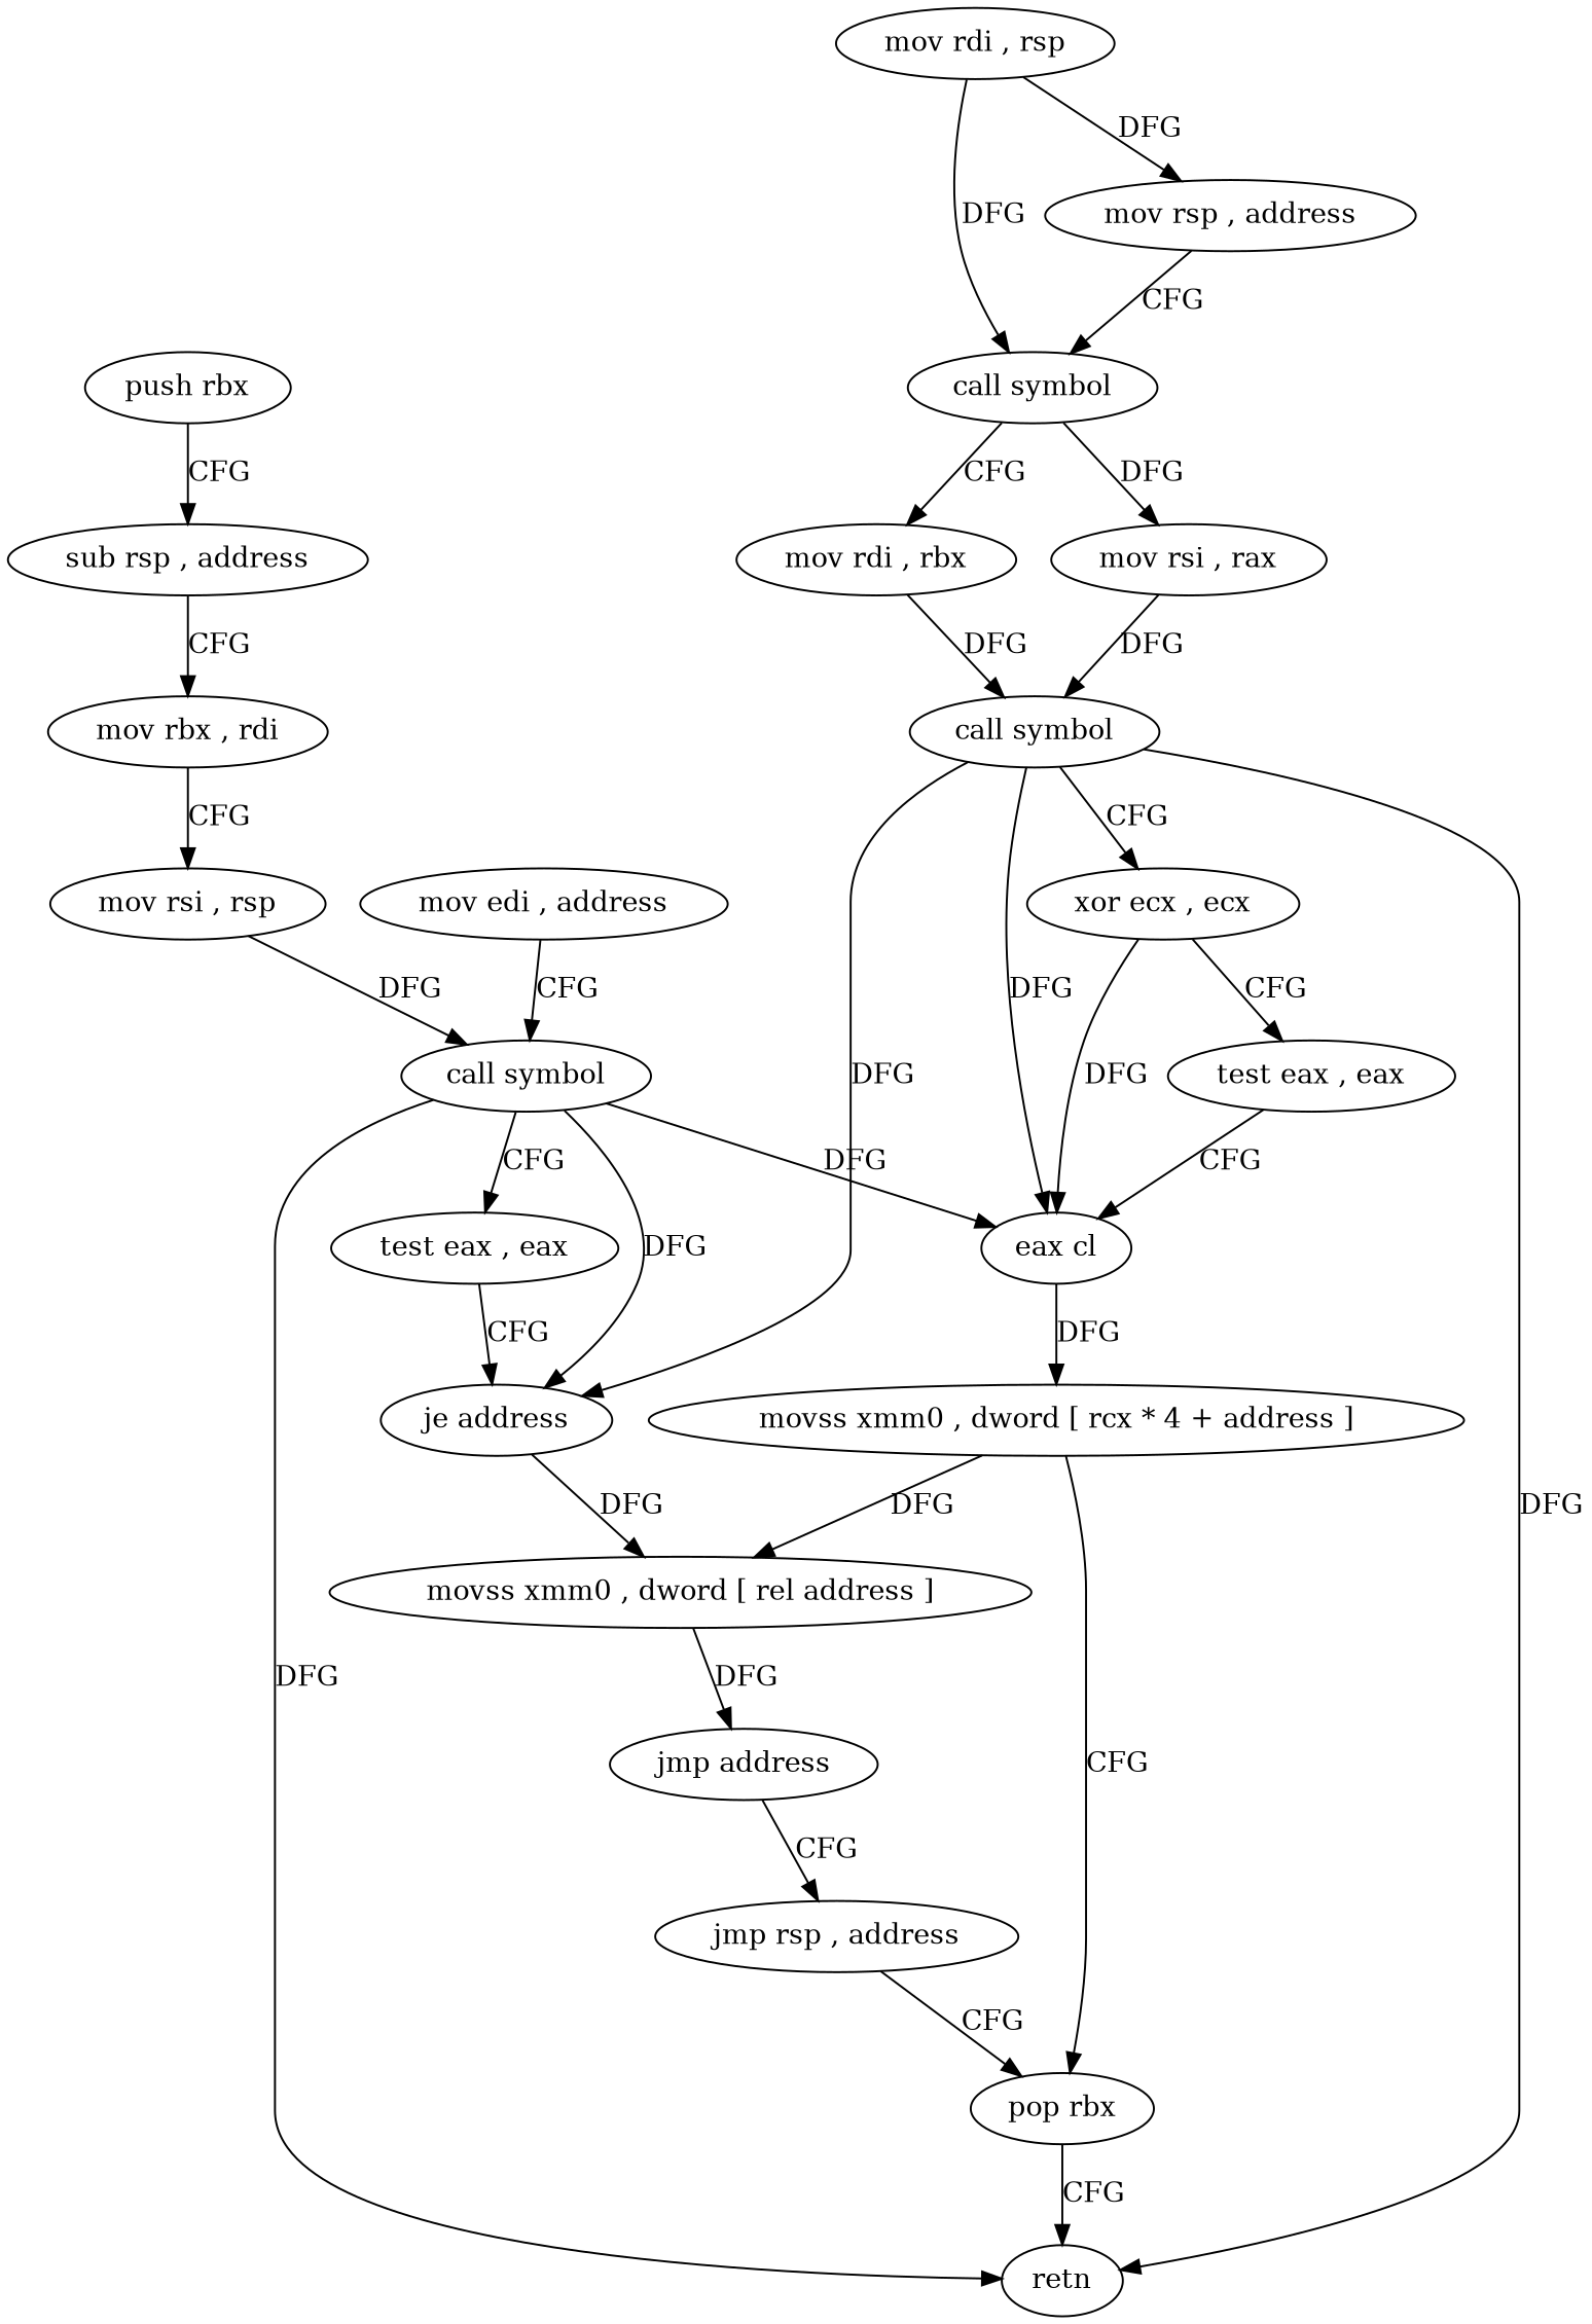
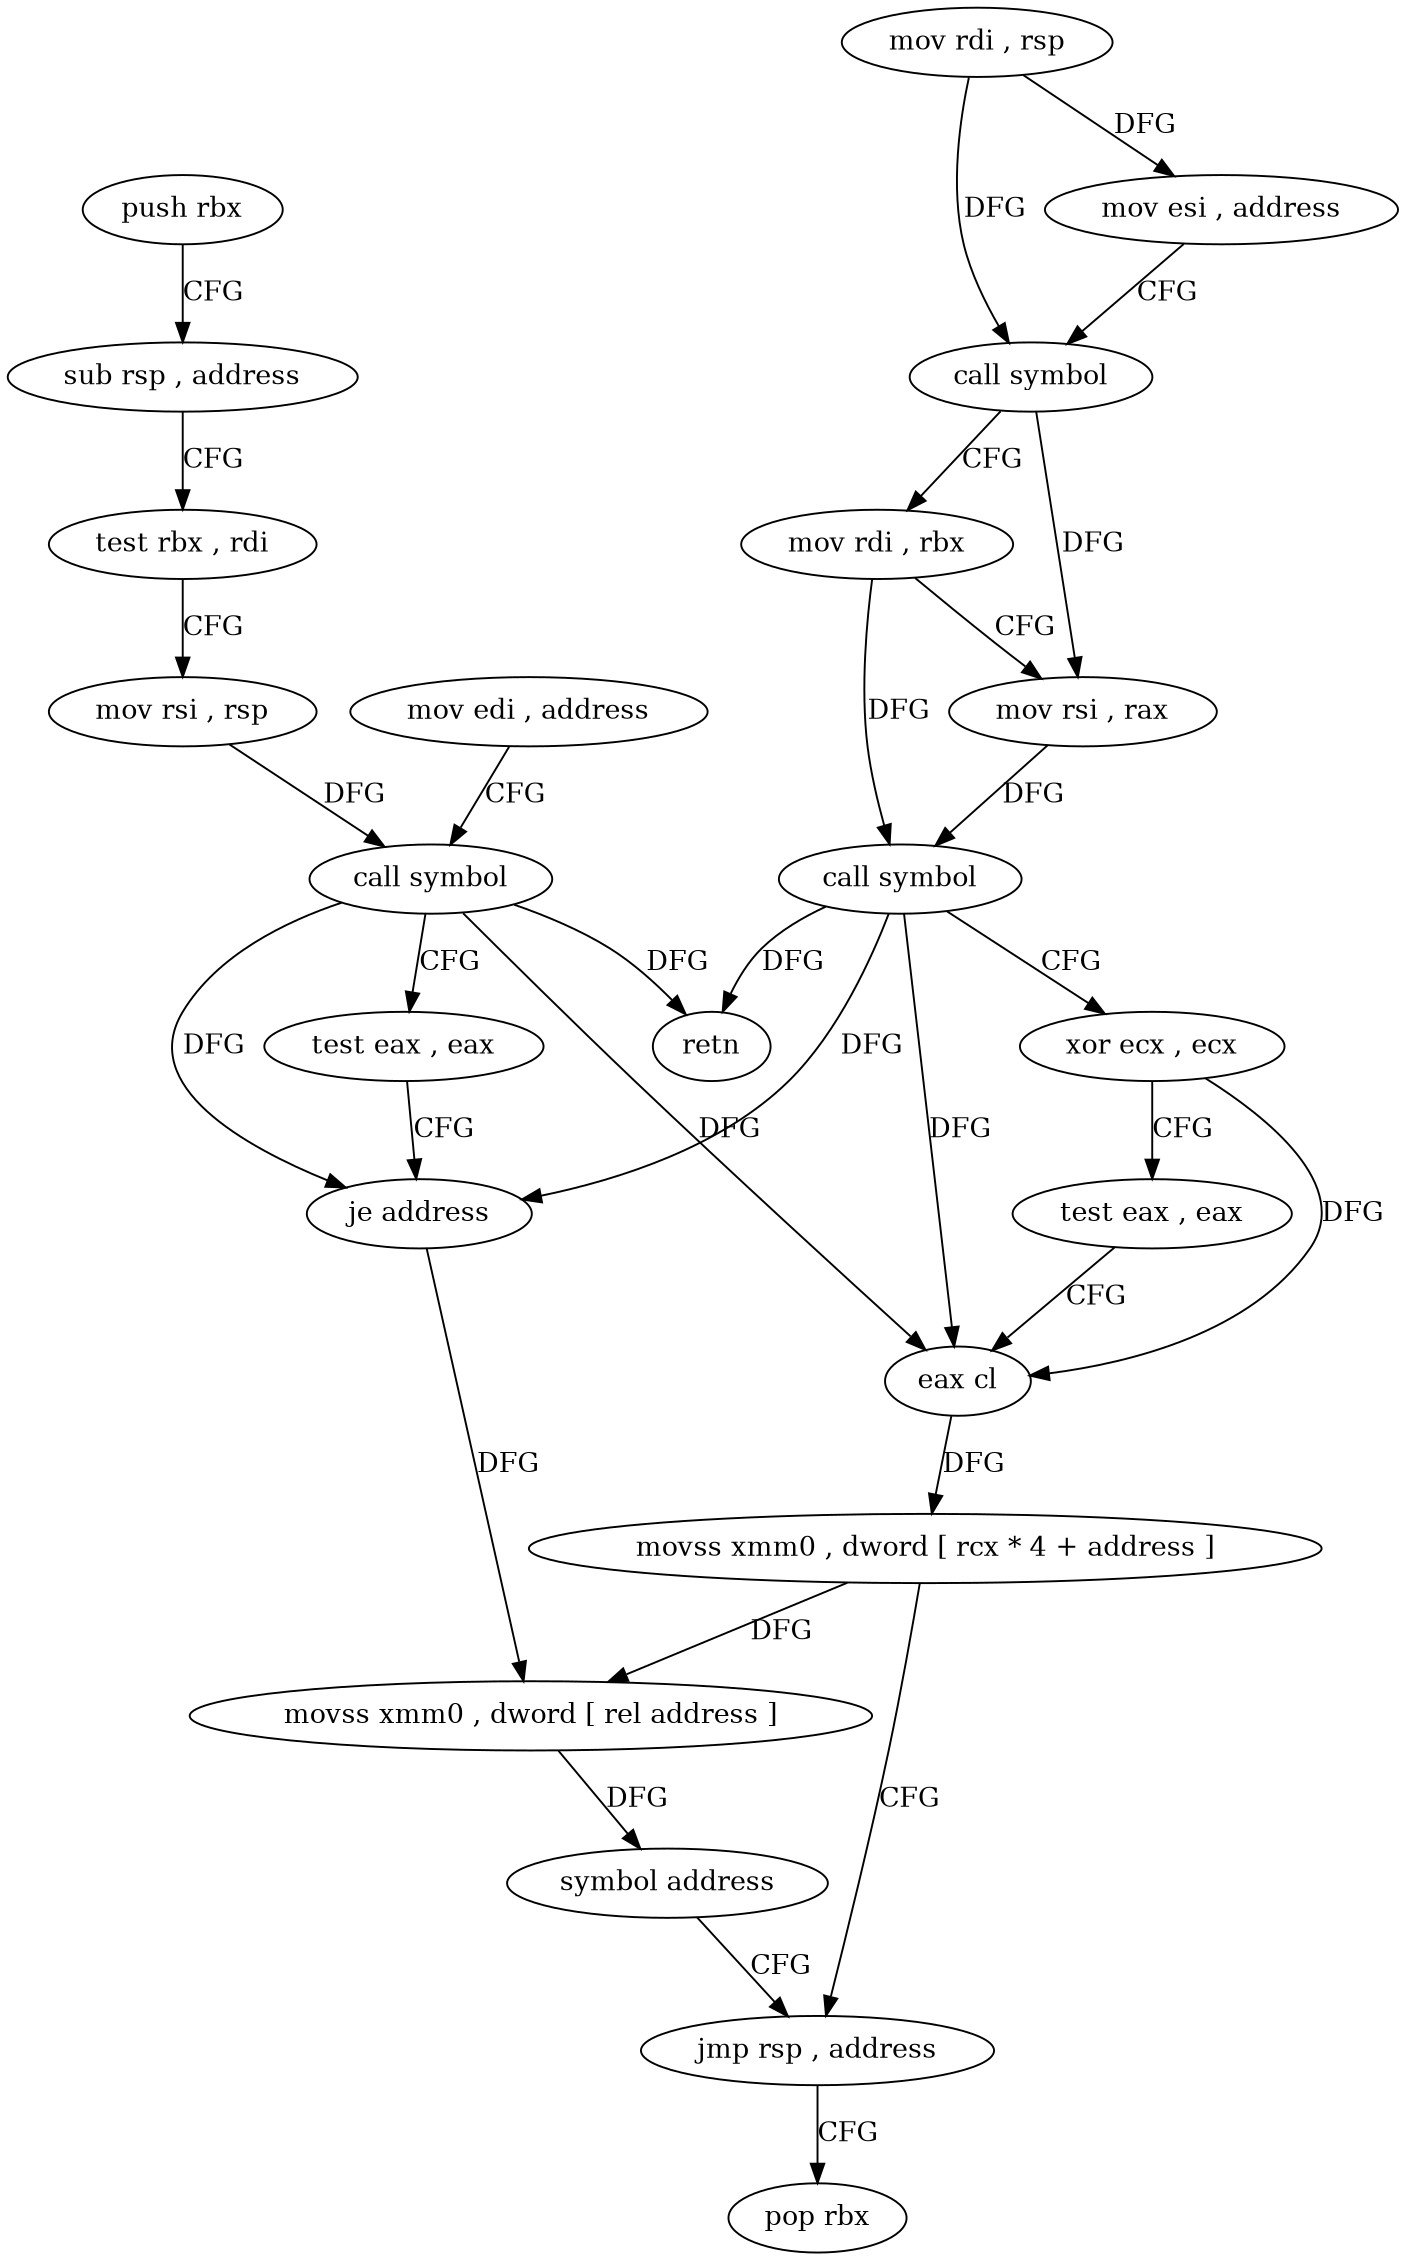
  digraph {
    n1 [label="push rbx"]
    n2 [label="sub rsp , address"]
-   n3 [label="mov rbx , rdi"]
+   n3 [label="test rbx , rdi"]
    n4 [label="mov rsi , rsp"]
    n5 [label="call symbol"]
    n6 [label="mov rdi , rbx"]
    n7 [label="mov rsi , rax"]
    n8 [label="call symbol"]
    n9 [label="mov edi , address"]
    n10 [label="test eax , eax"]
    n11 [label="je address"]
    n12 [label="eax cl"]
    n13 [label=retn]
    n14 [label="movss xmm0 , dword [ rel address ]"]
    n15 [label="movss xmm0 , dword [ rcx * 4 + address ]"]
    n16 [label="mov rdi , rsp"]
-   n17 [label="mov rsp , address"]
+   n17 [label="mov esi , address"]
    n18 [label="call symbol"]
-   n19 [label="jmp address"]
+   n19 [label="symbol address"]
    n20 [label="jmp rsp , address"]
    n21 [label="xor ecx , ecx"]
    n22 [label="test eax , eax"]
    n23 [label="pop rbx"]
    n1 -> n2 [label=CFG]
    n2 -> n3 [label=CFG]
    n3 -> n4 [label=CFG]
    n4 -> n5 [label=DFG]
    n5 -> n10 [label=CFG]
    n5 -> n11 [label=DFG]
    n5 -> n12 [label=DFG]
    n5 -> n13 [label=DFG]
+   n6 -> n7 [label=CFG]
    n6 -> n8 [label=DFG]
    n7 -> n8 [label=DFG]
    n8 -> n11 [label=DFG]
    n8 -> n12 [label=DFG]
    n8 -> n13 [label=DFG]
    n8 -> n21 [label=CFG]
    n9 -> n5 [label=CFG]
    n10 -> n11 [label=CFG]
    n11 -> n14 [label=DFG]
    n12 -> n15 [label=DFG]
    n14 -> n19 [label=DFG]
    n15 -> n14 [label=DFG]
-   n15 -> n23 [label=CFG]
+   n15 -> n20 [label=CFG]
    n16 -> n17 [label=DFG]
    n16 -> n18 [label=DFG]
    n17 -> n18 [label=CFG]
    n18 -> n6 [label=CFG]
    n18 -> n7 [label=DFG]
    n19 -> n20 [label=CFG]
    n20 -> n23 [label=CFG]
    n21 -> n12 [label=DFG]
    n21 -> n22 [label=CFG]
    n22 -> n12 [label=CFG]
-   n23 -> n13 [label=CFG]
  }
